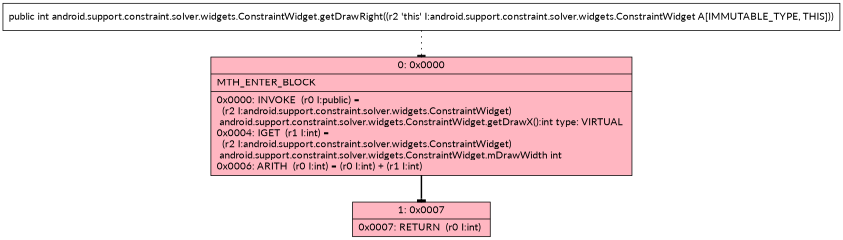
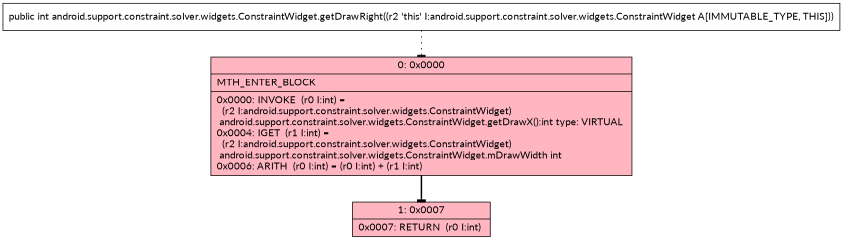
  digraph {
    fontname=Lato
    node [shape=record style=filled fillcolor=lightpink fontname=Lato]
    edge [arrowhead=tee fontname=Lato]
-   n1 [label="{0\:\ 0x0000|MTH_ENTER_BLOCK\l|0x0000: INVOKE  (r0 I:public) = \l  (r2 I:android.support.constraint.solver.widgets.ConstraintWidget)\l android.support.constraint.solver.widgets.ConstraintWidget.getDrawX():int type: VIRTUAL \l0x0004: IGET  (r1 I:int) = \l  (r2 I:android.support.constraint.solver.widgets.ConstraintWidget)\l android.support.constraint.solver.widgets.ConstraintWidget.mDrawWidth int \l0x0006: ARITH  (r0 I:int) = (r0 I:int) + (r1 I:int) \l}"]
+   n1 [label="{0\:\ 0x0000|MTH_ENTER_BLOCK\l|0x0000: INVOKE  (r0 I:int) = \l  (r2 I:android.support.constraint.solver.widgets.ConstraintWidget)\l android.support.constraint.solver.widgets.ConstraintWidget.getDrawX():int type: VIRTUAL \l0x0004: IGET  (r1 I:int) = \l  (r2 I:android.support.constraint.solver.widgets.ConstraintWidget)\l android.support.constraint.solver.widgets.ConstraintWidget.mDrawWidth int \l0x0006: ARITH  (r0 I:int) = (r0 I:int) + (r1 I:int) \l}"]
    n2 [label="{1\:\ 0x0007|0x0007: RETURN  (r0 I:int) \l}"]
    n3 [label="{public int android.support.constraint.solver.widgets.ConstraintWidget.getDrawRight((r2 'this' I:android.support.constraint.solver.widgets.ConstraintWidget A[IMMUTABLE_TYPE, THIS])) }" fillcolor=white]
    n1 -> n2 [style=bold]
    n3 -> n1 [style=dotted]
  }
